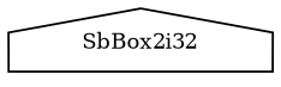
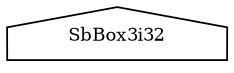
  digraph {
    rankdir=LR
    fontname="DejaVu Serif"
-   n1 [color=black fillcolor=white fontname="DejaVu Serif" fontsize=10 height=0.2 label=SbBox2i32 shape=house style=filled width=0.4]
+   n1 [color=black fillcolor=white fontname="DejaVu Serif" fontsize=10 height=0.2 label=SbBox3i32 shape=house style=filled width=0.4]
  }
